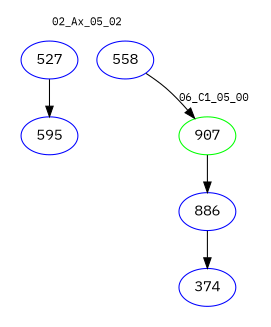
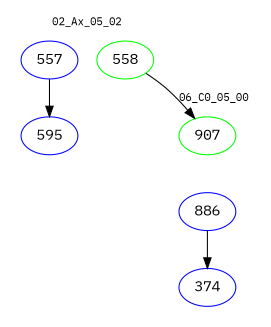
  digraph {
    fontname="IBM Plex Mono"
    node [color=blue fontname="IBM Plex Mono"]
    edge [color=black fontname="IBM Plex Mono"]
-   n1 [label=558]
-   n2 [label=527]
+   n1 [color=green label=558]
+   n2 [label=557]
    n3 [label=595]
    n4 [color=green label=907]
    n5 [label=886]
    n6 [label=374]
    subgraph cluster_1 {
      color=white
      fontsize=10
      label="02_Ax_05_02"
      n1
      n2
      n3
    }
    subgraph cluster_2 {
      color=white
      fontsize=10
-     label="06_C1_05_00"
+     label="06_C0_05_00"
      n4
      n5
      n6
    }
    n1 -> n4
    n2 -> n3
-   n4 -> n5
    n5 -> n6
  }
